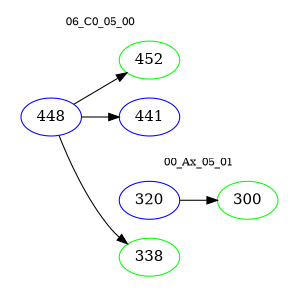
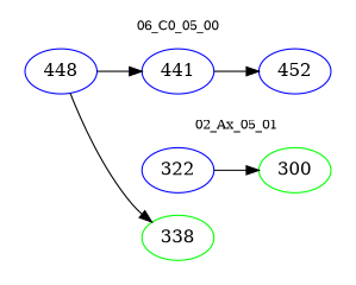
  digraph {
    rankdir=LR
    node [color=blue]
    edge [color=black]
-   n1 [label=320]
+   n1 [label=322]
    n2 [color=green label=300]
    n3 [color=green label=338]
    n4 [label=448]
    n5 [label=441]
-   n6 [color=green label=452]
+   n6 [label=452]
    subgraph cluster_1 {
      color=white
      fontsize=10
-     label="00_Ax_05_01"
+     label="02_Ax_05_01"
      n1
      n2
      n3
    }
    subgraph cluster_2 {
      color=white
      fontsize=10
      label="06_C0_05_00"
      n4
      n5
      n6
    }
    n1 -> n2
    n4 -> n3
    n4 -> n5
-   n4 -> n6
+   n5 -> n6
  }
